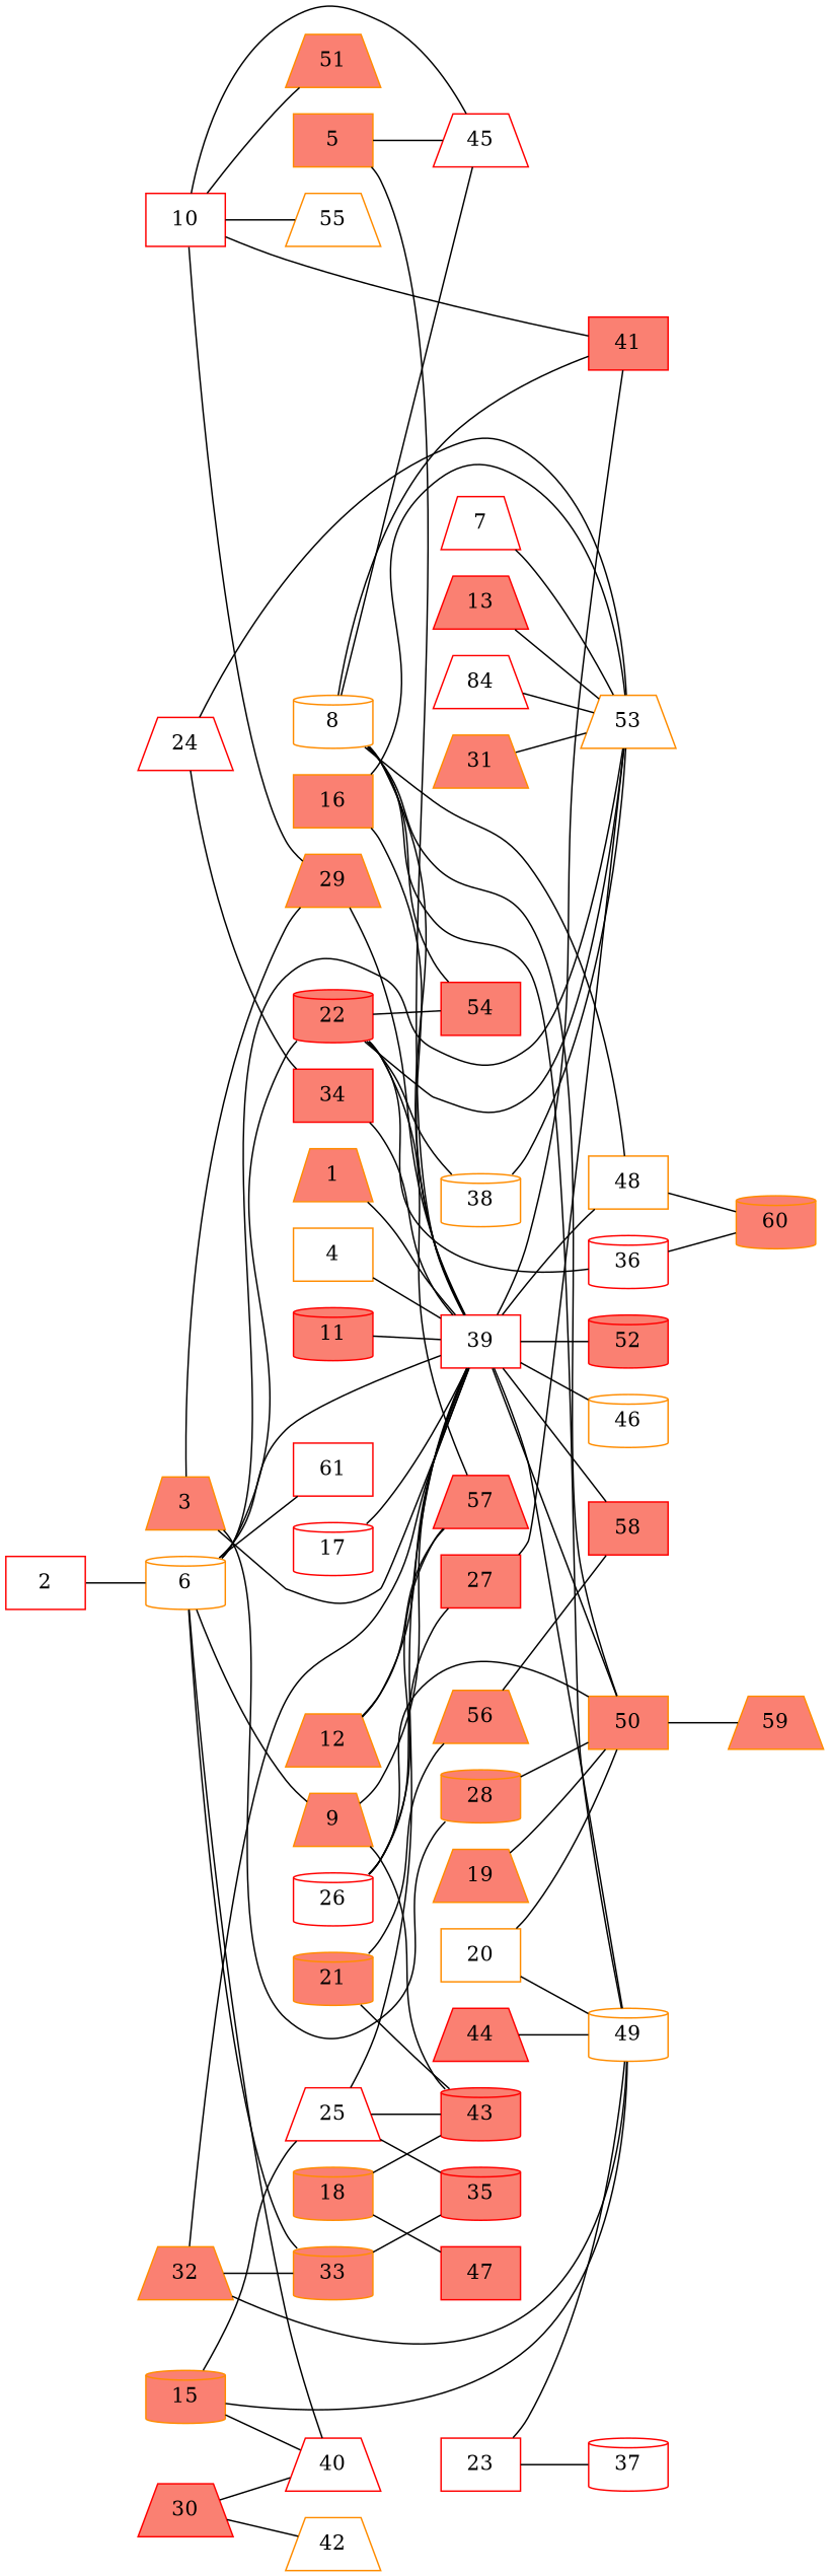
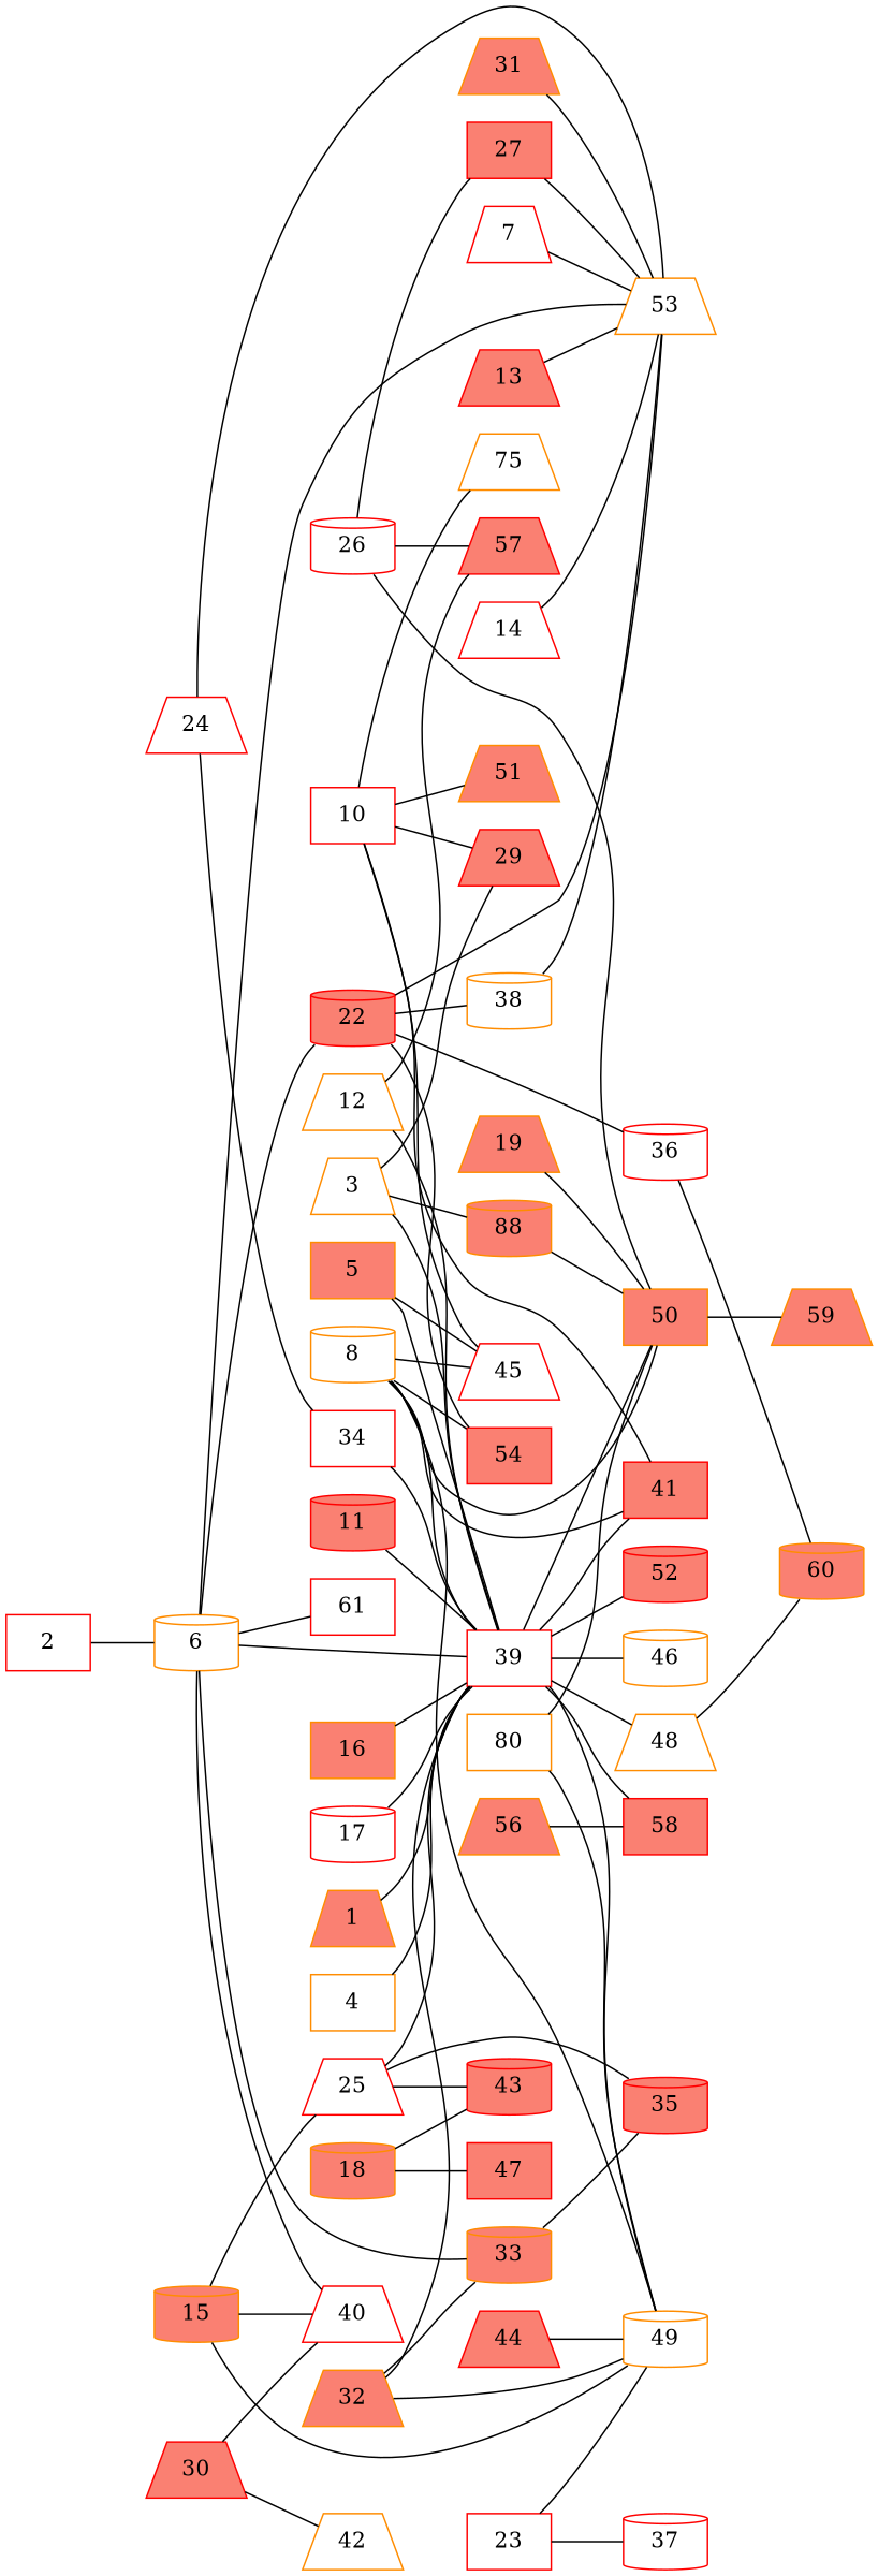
  graph {
    rankdir=LR
    node [color=darkorange fillcolor=salmon shape=trapezium style=filled]
    edge [weight=1.0]
    39 [color=red fillcolor=white shape=box]
    1
    41 [color=red shape=box]
-   48 [fillcolor=white shape=box]
+   48 [fillcolor=white]
    49 [fillcolor=white shape=cylinder]
    50 [shape=box]
    46 [fillcolor=white shape=cylinder]
    52 [color=red shape=cylinder]
    58 [color=red shape=box]
    2 [color=red fillcolor=white shape=box]
    6 [fillcolor=white shape=cylinder]
-   9
    22 [color=red shape=cylinder]
    33 [shape=cylinder]
    40 [color=red fillcolor=white]
    53 [fillcolor=white]
    61 [color=red fillcolor=white shape=box]
-   3
-   28 [shape=cylinder]
-   29
+   3 [fillcolor=white]
+   28 [shape=cylinder label=88]
+   29 [color=red]
    4 [fillcolor=white shape=box]
    5 [shape=box]
    45 [color=red fillcolor=white]
    43 [color=red shape=cylinder]
    54 [color=red shape=box]
    57 [color=red]
    36 [color=red fillcolor=white shape=cylinder]
    38 [fillcolor=white shape=cylinder]
    35 [color=red shape=cylinder]
    7 [color=red fillcolor=white]
    8 [fillcolor=white shape=cylinder]
    60 [shape=cylinder]
    59
    10 [color=red fillcolor=white shape=box]
    51
-   55 [fillcolor=white]
+   55 [fillcolor=white label=75]
    11 [color=red shape=cylinder]
-   12
+   12 [fillcolor=white]
    13 [color=red]
-   14 [color=red fillcolor=white label=84]
+   14 [color=red fillcolor=white]
    15 [shape=cylinder]
    25 [color=red fillcolor=white]
    16 [shape=box]
    17 [color=red fillcolor=white shape=cylinder]
    18 [shape=cylinder]
    47 [color=red shape=box]
    19
-   20 [fillcolor=white shape=box]
-   21 [shape=cylinder]
+   20 [fillcolor=white shape=box label=80]
    56
    23 [color=red fillcolor=white shape=box]
    37 [color=red fillcolor=white shape=cylinder]
    24 [color=red fillcolor=white]
-   34 [color=red shape=box]
+   34 [color=red fillcolor=white shape=box]
    26 [color=red fillcolor=white shape=cylinder]
    27 [color=red shape=box]
    30 [color=red]
    42 [fillcolor=white]
    31
    32
    44 [color=red]
    39 -- 41
    39 -- 48
    39 -- 49
    39 -- 50
    39 -- 46
    39 -- 52
    39 -- 58
    1 -- 39
    48 -- 60
    50 -- 59
    2 -- 6
    6 -- 39
-   6 -- 9
    6 -- 22
    6 -- 33
    6 -- 40
    6 -- 53
    6 -- 61
-   9 -- 39
-   9 -- 43
    22 -- 53
    22 -- 54
-   22 -- 57
    22 -- 36
    22 -- 38
    33 -- 35
    3 -- 39
    3 -- 28
    3 -- 29
    28 -- 50
-   29 -- 39
    4 -- 39
    5 -- 39
    5 -- 45
    36 -- 60
    38 -- 53
    7 -- 53
    8 -- 39 [weight=2.0]
    8 -- 41
-   8 -- 48
    8 -- 49
    8 -- 50
    8 -- 45
    8 -- 54
    10 -- 41
    10 -- 29
    10 -- 45
    10 -- 51
    10 -- 55 [weight=2.0]
    11 -- 39
    12 -- 39
    12 -- 57
    13 -- 53
    14 -- 53
    15 -- 49
    15 -- 40
    15 -- 25
    25 -- 39
    25 -- 43
    25 -- 35
    16 -- 39
-   16 -- 53
    17 -- 39
    18 -- 43
    18 -- 47
    19 -- 50
    20 -- 49
    20 -- 50
-   21 -- 43
-   21 -- 56
    56 -- 58
    23 -- 49
    23 -- 37
    24 -- 53
    24 -- 34
    34 -- 39
    26 -- 50
    26 -- 57
    26 -- 27
    27 -- 53
    30 -- 40
    30 -- 42
    31 -- 53
    32 -- 39
    32 -- 49
    32 -- 33
    44 -- 49
  }
